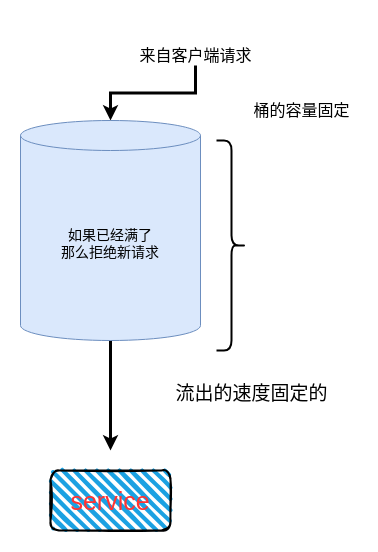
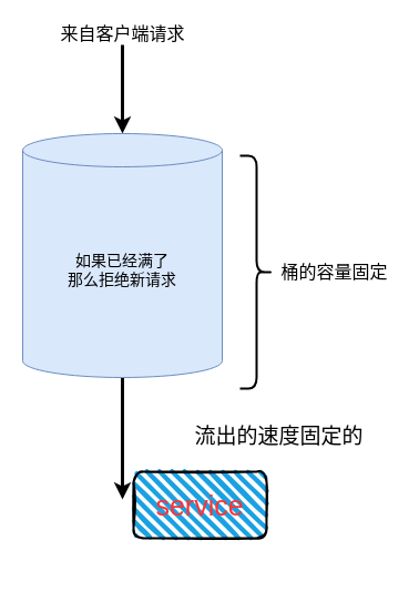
  <mxCell id="0" />
  <mxCell id="1" parent="0" />
  <mxCell id="2" style="edgeStyle=orthogonalEdgeStyle;rounded=0;orthogonalLoop=1;jettySize=auto;html=1;fontSize=25;fontColor=#FF3333;strokeWidth=3;" edge="1" parent="1" source="3"><mxGeometry relative="1" as="geometry"><mxPoint x="110" y="450" as="targetPoint" /></mxGeometry></mxCell>
  <mxCell id="3" value="&lt;font style=&quot;font-size: 14px&quot;&gt;如果已经满了&lt;br&gt;那么拒绝新请求&lt;/font&gt;" style="shape=cylinder3;whiteSpace=wrap;html=1;boundedLbl=1;backgroundOutline=1;size=15;fillColor=#dae8fc;strokeColor=#6c8ebf;" vertex="1" parent="1"><mxGeometry x="20" y="120" width="180" height="220" as="geometry" /></mxCell>
  <mxCell id="4" value="" style="shape=curlyBracket;whiteSpace=wrap;html=1;rounded=1;flipH=1;strokeWidth=2;" vertex="1" parent="1"><mxGeometry x="216" y="140" width="30" height="210" as="geometry" /></mxCell>
- <mxCell id="5" value="桶的容量固定" style="text;html=1;align=center;verticalAlign=middle;resizable=0;points=[];autosize=1;strokeColor=none;fillColor=none;fontSize=16;" vertex="1" parent="1"><mxGeometry x="246" y="100" width="110" height="20" as="geometry" /></mxCell>
+ <mxCell id="5" value="桶的容量固定" style="text;html=1;align=center;verticalAlign=middle;resizable=0;points=[];autosize=1;strokeColor=none;fillColor=none;fontSize=16;" vertex="1" parent="1"><mxGeometry x="246" y="235" width="110" height="20" as="geometry" /></mxCell>
  <mxCell id="6" style="edgeStyle=orthogonalEdgeStyle;rounded=0;orthogonalLoop=1;jettySize=auto;html=1;entryX=0.5;entryY=0;entryDx=0;entryDy=0;entryPerimeter=0;fontSize=25;fontColor=#FF3333;strokeWidth=3;" edge="1" parent="1" source="7" target="3"><mxGeometry relative="1" as="geometry" /></mxCell>
- <mxCell id="7" value="来自客户端请求" style="text;html=1;align=center;verticalAlign=middle;resizable=0;points=[];autosize=1;strokeColor=none;fillColor=none;fontSize=16;" vertex="1" parent="1"><mxGeometry x="130" y="45" width="130" height="20" as="geometry" /></mxCell>
- <mxCell id="8" value="&lt;span style=&quot;font-size: 25px&quot;&gt;&lt;font color=&quot;#ff3333&quot;&gt;service&lt;/font&gt;&lt;/span&gt;" style="rounded=1;whiteSpace=wrap;html=1;strokeWidth=2;fillWeight=4;hachureGap=8;hachureAngle=45;fillColor=#1ba1e2;sketch=1;fontSize=16;" vertex="1" parent="1"><mxGeometry x="50" y="470" width="120" height="60" as="geometry" /></mxCell>
+ <mxCell id="7" value="来自客户端请求" style="text;html=1;align=center;verticalAlign=middle;resizable=0;points=[];autosize=1;strokeColor=none;fillColor=none;fontSize=16;" vertex="1" parent="1"><mxGeometry x="45" y="20" width="130" height="20" as="geometry" /></mxCell>
+ <mxCell id="8" value="&lt;span style=&quot;font-size: 25px&quot;&gt;&lt;font color=&quot;#ff3333&quot;&gt;service&lt;/font&gt;&lt;/span&gt;" style="rounded=1;whiteSpace=wrap;html=1;strokeWidth=2;fillWeight=4;hachureGap=8;hachureAngle=45;fillColor=#1ba1e2;sketch=1;fontSize=16;" vertex="1" parent="1"><mxGeometry x="120" y="425" width="120" height="60" as="geometry" /></mxCell>
  <mxCell id="9" value="&lt;font style=&quot;font-size: 19px&quot;&gt;流出的速度固定的&lt;/font&gt;" style="text;html=1;align=center;verticalAlign=middle;resizable=0;points=[];autosize=1;strokeColor=none;fillColor=none;fontSize=25;fontColor=#000000;" vertex="1" parent="1"><mxGeometry x="166" y="370" width="170" height="40" as="geometry" /></mxCell>
